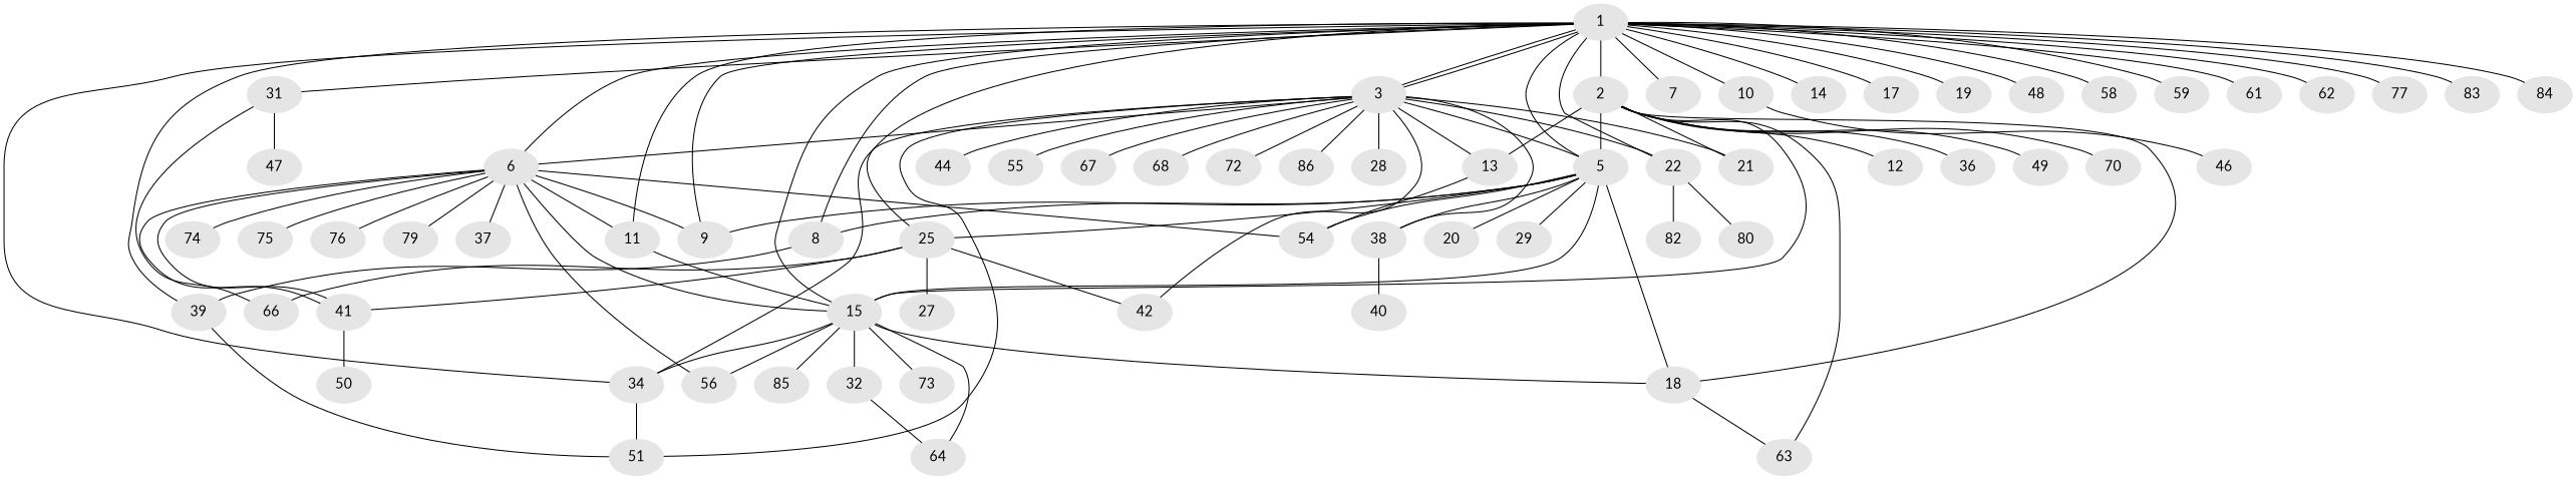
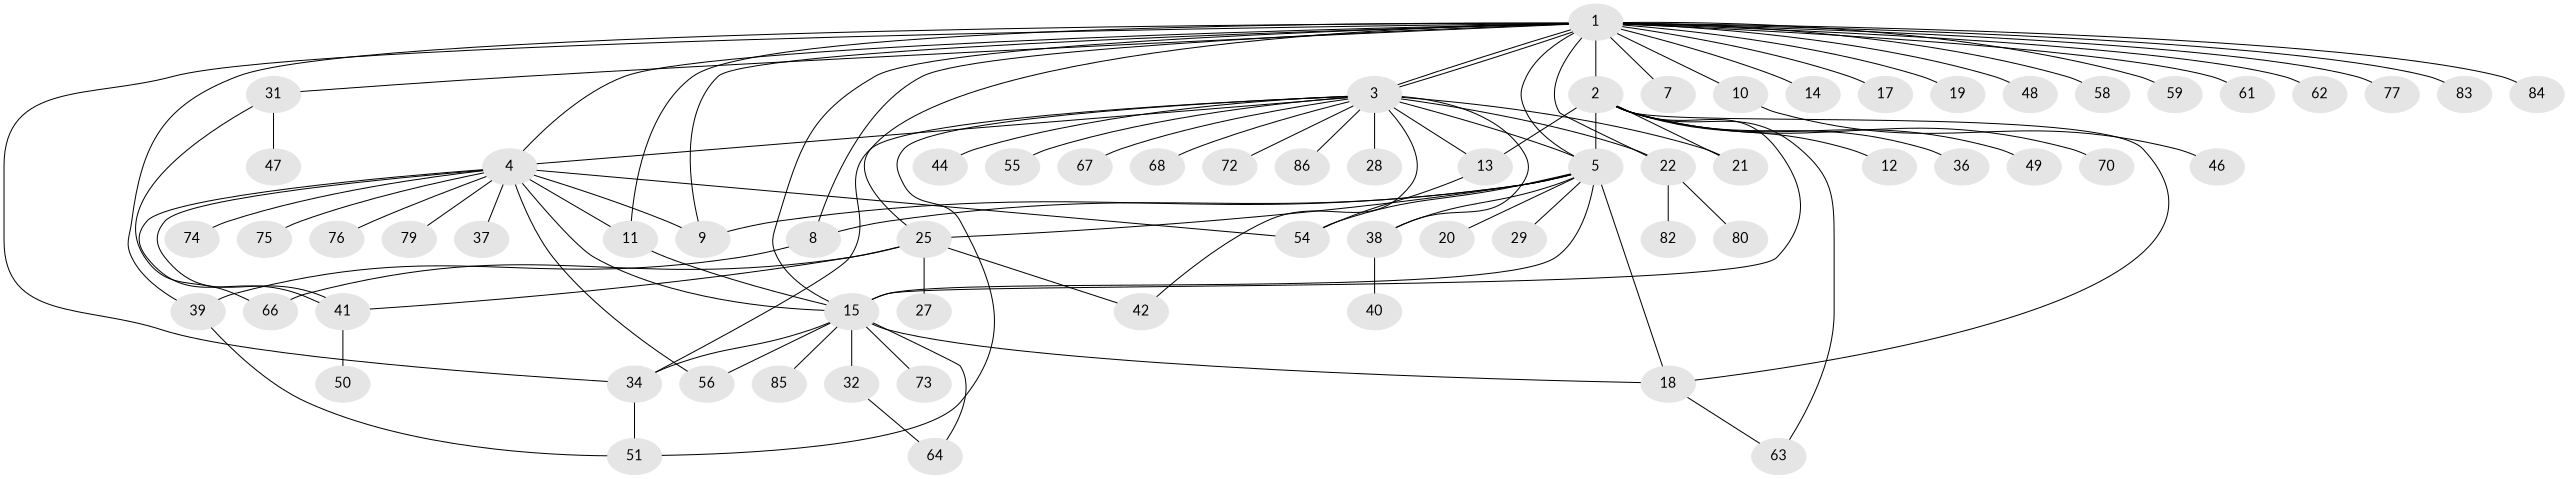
  graph {
    fontname=Lato
    node [color=gray90 fontname=Lato style=filled]
    edge [fontname=Lato]
    1 [super="+6"]
    2 [super="+16"]
    3 [super="+13"]
-   4 [super="+30" label=6]
+   4 [super="+30"]
    5 [super="+23"]
    7
    8 [super="+26"]
    9 [super="+24"]
    10
    11 [super="+35"]
    14
    15 [super="+71"]
    17
    19
    22 [super="+69"]
    25 [super="+52"]
    31 [super="+33"]
    34
    39 [super="+57"]
    48
    58
    59
    61
    62
    77
    83
    84
    12
    18
    21
    36
    49
    n33 [label=13]
    63
    70
    28
    38 [super="+81"]
    42 [super="+65"]
    44
    51 [super="+78"]
    55
    67
    68
    72
    86
    37
    41 [super="+45"]
    54 [super="+60"]
    56
    74
    75
    76
    79
    20
    29
    46
    32
    64
    73
    85
    80
    82
    27
    66
    47
    40
    50
    1 -- 2 [weight=2]
    1 -- 3
    1 -- 3
    1 -- 4
    1 -- 5 [weight=2]
    1 -- 7
    1 -- 8
    1 -- 9
    1 -- 10
    1 -- 11
    1 -- 14
    1 -- 15
    1 -- 17
    1 -- 19
    1 -- 22
    1 -- 25
    1 -- 31
    1 -- 34
    1 -- 39
    1 -- 48
    1 -- 58
    1 -- 59
    1 -- 61
    1 -- 62
    1 -- 77
    1 -- 83
    1 -- 84
    2 -- 5
    2 -- 15
    2 -- 12
    2 -- 18
    2 -- 21
    2 -- 36
    2 -- 49
    2 -- n33
    2 -- 63
    2 -- 70
    3 -- 4
    3 -- 5
    3 -- 22 [weight=2]
    3 -- 34
    3 -- 21
    3 -- n33
    3 -- 28
    3 -- 38
    3 -- 42
    3 -- 44
    3 -- 51
    3 -- 55
    3 -- 67
    3 -- 68
    3 -- 72
    3 -- 86
    4 -- 9
    4 -- 11
    4 -- 15
    4 -- 37
    4 -- 41
    4 -- 41
    4 -- 54
    4 -- 56
    4 -- 74
    4 -- 75
    4 -- 76
    4 -- 79
    5 -- 8
    5 -- 9
    5 -- 15
    5 -- 25 [weight=2]
    5 -- 18
    5 -- 38
    5 -- 54
    5 -- 20
    5 -- 29
    8 -- 39
    10 -- 46
    11 -- 15
    15 -- 34
    15 -- 18
    15 -- 56
    15 -- 32
    15 -- 64
    15 -- 73
    15 -- 85
    22 -- 80
    22 -- 82
    25 -- 42
    25 -- 41
    25 -- 27
    25 -- 66
    31 -- 66
    31 -- 47
    34 -- 51
    39 -- 51
    18 -- 63
    n33 -- 54
    38 -- 40
    41 -- 50
    32 -- 64
  }
